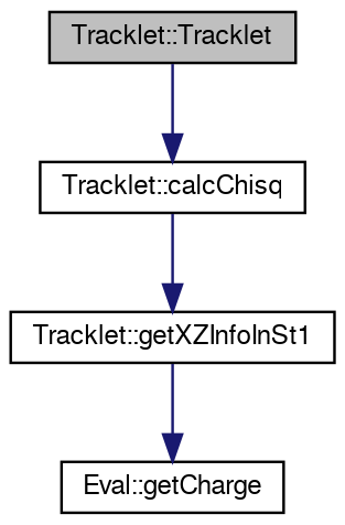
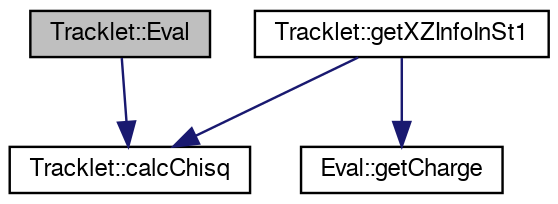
  digraph {
    rankdir=TB
    node [color=black fontname=FreeSans fontsize=10 shape=record]
    edge [color=midnightblue fontname=FreeSans fontsize=10 labelfontname=FreeSans labelfontsize=10 style=solid]
-   n1 [fillcolor=grey75 fontcolor=black height=0.2 label="Tracklet::Tracklet" style=filled width=0.4]
+   n1 [fillcolor=grey75 fontcolor=black height=0.2 label="Tracklet::Eval" style=filled width=0.4]
    n2 [height=0.2 label="Tracklet::calcChisq" width=0.4]
    n3 [height=0.2 label="Tracklet::getXZInfoInSt1" width=0.4]
    n4 [height=0.2 label="Eval::getCharge" width=0.4]
    n1 -> n2
-   n2 -> n3
+   n3 -> n2
    n3 -> n4
  }
